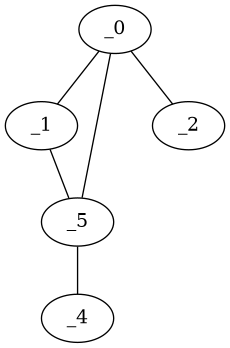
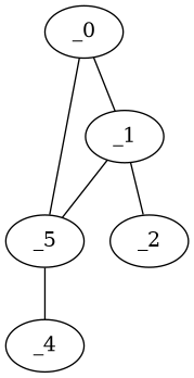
  graph {
    _0 [x=1.42611 y=1.76147]
    _1 [x=2.49609 y=2.99511]
    n3 [label=_5 x=0.443338 y=0.125583]
    _2 [x=2.66672 y=1.10199]
    _4 [x=0.895901 y=3.09393]
    _0 -- _1
    _0 -- n3
    _1 -- n3
-   _0 -- _2
+   _1 -- _2
    n3 -- _4
  }
